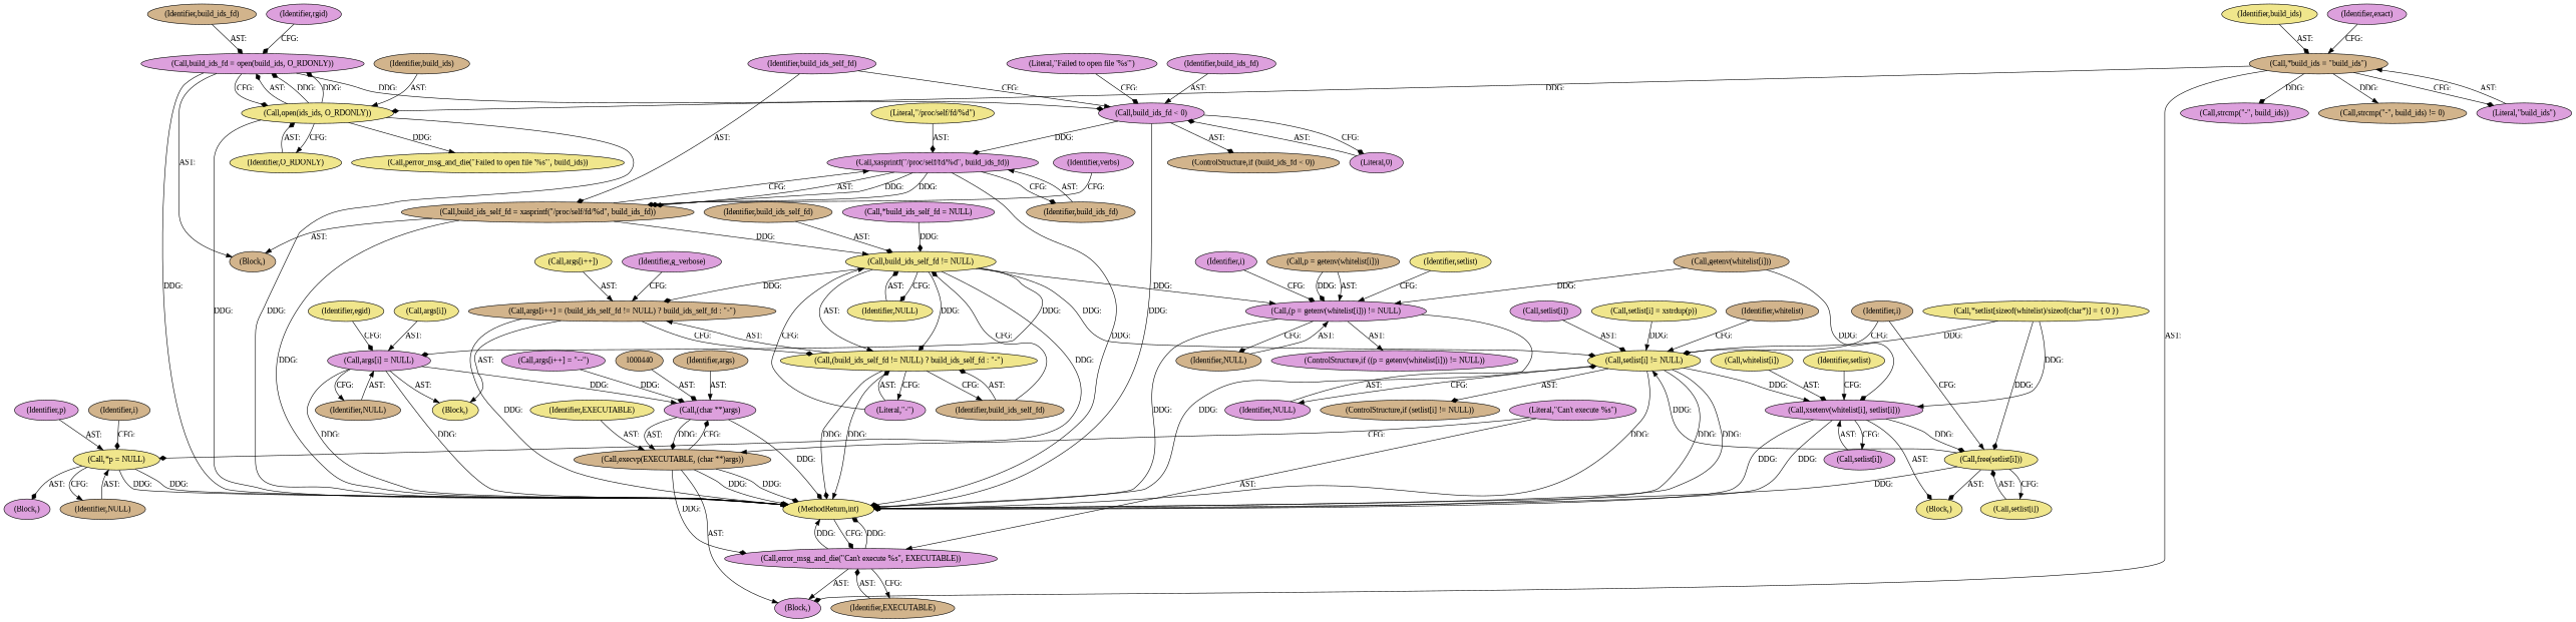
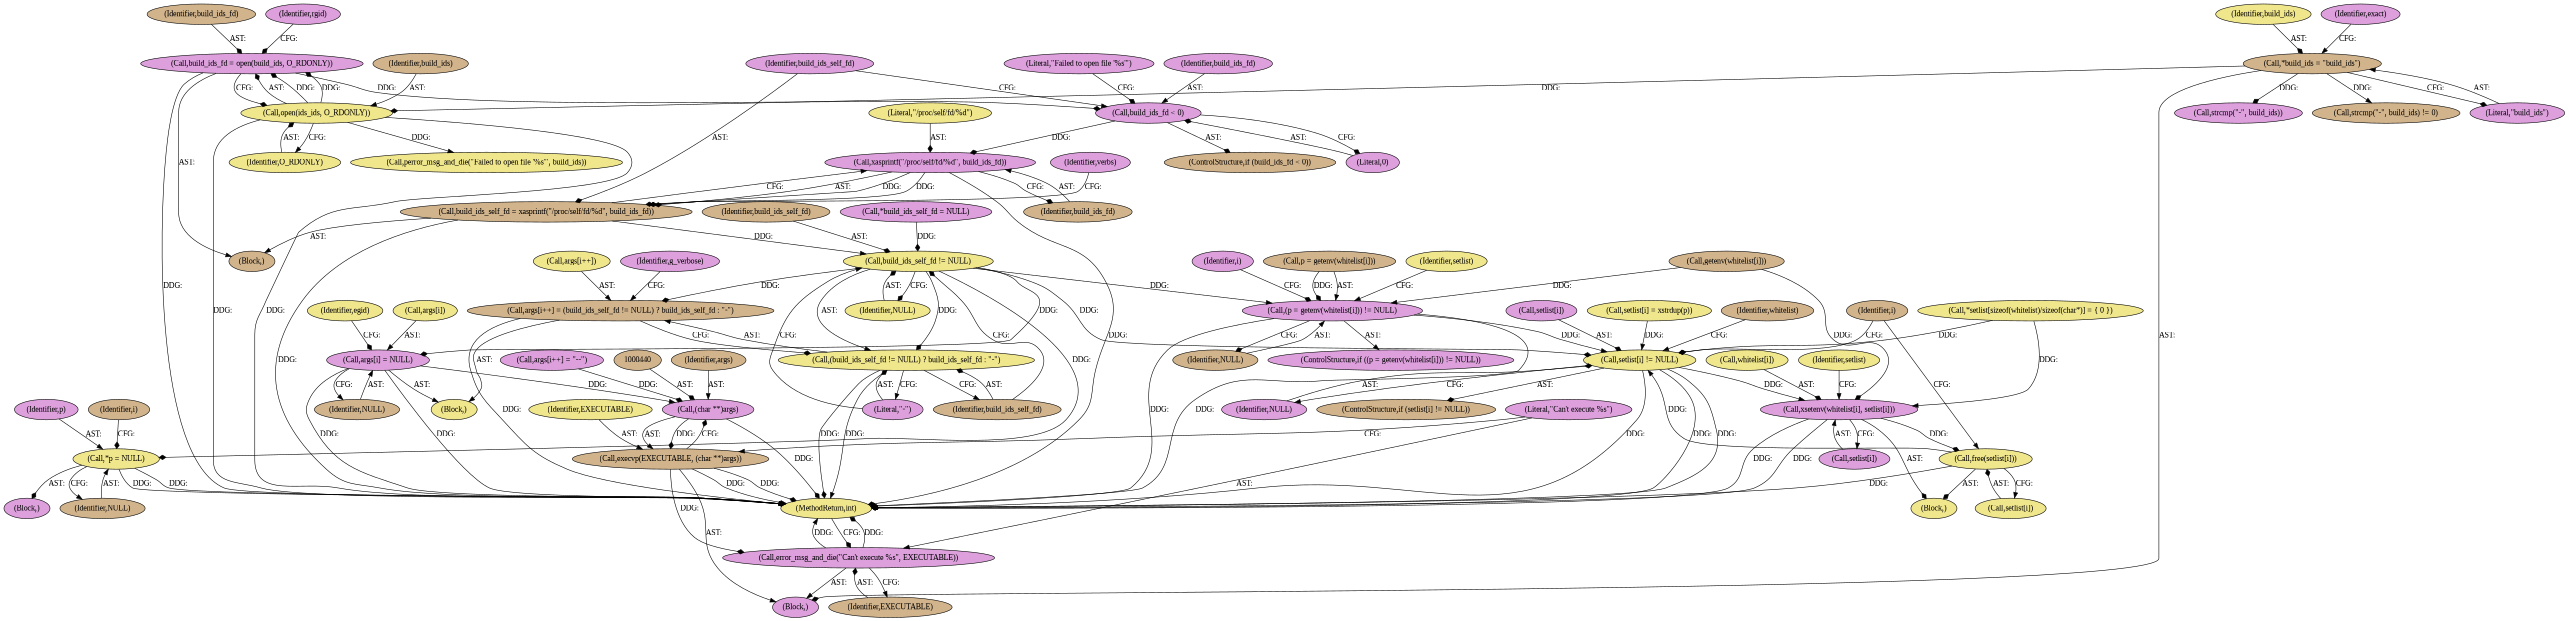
  digraph {
    fontname="Liberation Serif"
    node [fillcolor=plum fontname="Liberation Serif" style=filled]
    edge [arrowhead=diamond fontname="Liberation Serif"]
    n1 [label="(Call,build_ids_fd = open(build_ids, O_RDONLY))"]
    n2 [fillcolor=khaki label="(Call,open(ids_ids, O_RDONLY))"]
    n3 [label="(Call,build_ids_fd < 0)"]
    n4 [fillcolor=tan label="(Block,)"]
    n5 [fillcolor=khaki label="(MethodReturn,int)"]
    n6 [fillcolor=khaki label="(Identifier,O_RDONLY)"]
    n7 [fillcolor=khaki label="(Call,perror_msg_and_die(\"Failed to open file '%s'\", build_ids))"]
    n8 [label="(Call,xasprintf(\"/proc/self/fd/%d\", build_ids_fd))"]
    n9 [label="(Literal,0)"]
    n10 [fillcolor=tan label="(ControlStructure,if (build_ids_fd < 0))"]
    n11 [label="(Call,error_msg_and_die(\"Can't execute %s\", EXECUTABLE))"]
    n12 [fillcolor=tan label="(Call,*build_ids = \"build_ids\")"]
    n13 [label="(Call,strcmp(\"-\", build_ids))"]
    n14 [fillcolor=tan label="(Call,strcmp(\"-\", build_ids) != 0)"]
    n15 [label="(Block,)"]
    n16 [label="(Literal,\"build_ids\")"]
    n17 [fillcolor=tan label="(Call,build_ids_self_fd = xasprintf(\"/proc/self/fd/%d\", build_ids_fd))"]
    n18 [fillcolor=tan label="(Identifier,build_ids_fd)"]
    n19 [fillcolor=khaki label="(Call,build_ids_self_fd != NULL)"]
    n20 [fillcolor=tan label="(Call,args[i++] = (build_ids_self_fd != NULL) ? build_ids_self_fd : \"-\")"]
    n21 [fillcolor=khaki label="(Call,(build_ids_self_fd != NULL) ? build_ids_self_fd : \"-\")"]
    n22 [label="(Call,args[i] = NULL)"]
    n23 [fillcolor=khaki label="(Call,*p = NULL)"]
    n24 [label="(Call,(p = getenv(whitelist[i])) != NULL)"]
    n25 [fillcolor=khaki label="(Call,setlist[i] != NULL)"]
    n26 [fillcolor=khaki label="(Identifier,NULL)"]
    n27 [fillcolor=khaki label="(Block,)"]
    n28 [label="(Literal,\"-\")"]
    n29 [fillcolor=tan label="(Identifier,build_ids_self_fd)"]
    n30 [label="(Call,(char **)args)"]
    n31 [fillcolor=tan label="(Identifier,NULL)"]
    n32 [fillcolor=tan label="(Identifier,NULL)"]
    n33 [label="(Block,)"]
    n34 [fillcolor=tan label="(Identifier,NULL)"]
    n35 [label="(ControlStructure,if ((p = getenv(whitelist[i])) != NULL))"]
    n36 [label="(Call,xsetenv(whitelist[i], setlist[i]))"]
    n37 [fillcolor=tan label="(ControlStructure,if (setlist[i] != NULL))"]
    n38 [label="(Identifier,NULL)"]
    n39 [fillcolor=tan label="(Call,execvp(EXECUTABLE, (char **)args))"]
    n40 [fillcolor=tan label="(Identifier,args)"]
    n41 [fillcolor=tan label="(Identifier,EXECUTABLE)"]
    n42 [fillcolor=khaki label="(Call,free(setlist[i]))"]
    n43 [fillcolor=khaki label="(Block,)"]
    n44 [label="(Call,setlist[i])"]
    n45 [fillcolor=khaki label="(Call,setlist[i])"]
    n46 [fillcolor=tan label="(Identifier,build_ids_fd)"]
    n47 [fillcolor=khaki label="(Identifier,build_ids)"]
    n48 [fillcolor=khaki label="(Call,*setlist[sizeof(whitelist)/sizeof(char*)] = { 0 })"]
    n49 [label="(Identifier,p)"]
    n50 [label="(Identifier,build_ids_fd)"]
    n51 [fillcolor=khaki label="(Identifier,EXECUTABLE)"]
    n52 [label="(Literal,\"Can't execute %s\")"]
    n53 [label="(Call,args[i++] = \"--\")"]
    n54 [fillcolor=khaki label="(Identifier,setlist)"]
    n55 [fillcolor=khaki label="(Identifier,setlist)"]
    n56 [fillcolor=tan label="(Identifier,i)"]
    n57 [label="(Identifier,g_verbose)"]
    n58 [label="(Identifier,exact)"]
    n59 [label="(Identifier,build_ids_self_fd)"]
    n60 [fillcolor=tan label="(Identifier,whitelist)"]
    n61 [label="(Identifier,verbs)"]
    n62 [fillcolor=khaki label="(Call,args[i++])"]
    n63 [fillcolor=tan label="(Identifier,build_ids_self_fd)"]
    n64 [fillcolor=khaki label="(Literal,\"/proc/self/fd/%d\")"]
    n65 [fillcolor=tan label="(Identifier,i)"]
    n66 [label="(Identifier,i)"]
    n67 [label="(Call,*build_ids_self_fd = NULL)"]
    n68 [fillcolor=tan label="(Call,getenv(whitelist[i]))"]
    n69 [fillcolor=khaki label="(Call,args[i])"]
    n70 [label="(Identifier,rgid)"]
    n71 [fillcolor=tan label="(Identifier,build_ids)"]
    n72 [fillcolor=tan label="(Call,p = getenv(whitelist[i]))"]
    n73 [label="(Call,setlist[i])"]
    n74 [fillcolor=khaki label="(Identifier,egid)"]
    n75 [label="(Literal,\"Failed to open file '%s'\")"]
    n76 [fillcolor=khaki label="(Call,setlist[i] = xstrdup(p))"]
    n77 [fillcolor=khaki label="(Call,whitelist[i])"]
    1000440 [fillcolor=tan]
    n1 -> n2 [label="CFG: "]
    n1 -> n3 [label="DDG: "]
    n1 -> n4 [arrowhead=normal label="AST: "]
    n1 -> n5 [arrowhead=normal label="DDG: "]
    n2 -> n1 [label="AST: "]
    n2 -> n1 [label="DDG: "]
    n2 -> n1 [label="DDG: "]
    n2 -> n5 [arrowhead=normal label="DDG: "]
    n2 -> n5 [arrowhead=normal label="DDG: "]
    n2 -> n6 [arrowhead=normal label="CFG: "]
    n2 -> n7 [arrowhead=normal label="DDG: "]
-   n3 -> n5 [label="DDG: "]
    n3 -> n8 [label="DDG: "]
    n3 -> n9 [label="CFG: "]
    n3 -> n10 [label="AST: "]
    n5 -> n11 [label="CFG: "]
    n6 -> n2 [label="AST: "]
    n8 -> n5 [label="DDG: "]
    n8 -> n17 [label="AST: "]
    n8 -> n17 [label="DDG: "]
    n8 -> n17 [arrowhead=normal label="DDG: "]
    n8 -> n18 [label="CFG: "]
    n9 -> n3 [label="AST: "]
    n11 -> n5 [label="DDG: "]
    n11 -> n5 [arrowhead=normal label="DDG: "]
    n11 -> n15 [arrowhead=normal label="AST: "]
    n11 -> n41 [arrowhead=normal label="CFG: "]
    n12 -> n2 [label="DDG: "]
    n12 -> n13 [label="DDG: "]
    n12 -> n14 [arrowhead=normal label="DDG: "]
    n12 -> n15 [label="AST: "]
    n12 -> n16 [label="CFG: "]
    n16 -> n12 [arrowhead=normal label="AST: "]
    n17 -> n4 [arrowhead=normal label="AST: "]
    n17 -> n5 [arrowhead=normal label="DDG: "]
    n17 -> n8 [arrowhead=normal label="CFG: "]
    n17 -> n19 [arrowhead=normal label="DDG: "]
    n18 -> n8 [arrowhead=normal label="AST: "]
    n19 -> n20 [label="DDG: "]
    n19 -> n21 [arrowhead=normal label="AST: "]
    n19 -> n21 [label="DDG: "]
    n19 -> n22 [label="DDG: "]
    n19 -> n23 [label="DDG: "]
    n19 -> n24 [arrowhead=normal label="DDG: "]
    n19 -> n25 [label="DDG: "]
    n19 -> n26 [label="CFG: "]
    n20 -> n5 [arrowhead=normal label="DDG: "]
    n20 -> n21 [label="CFG: "]
    n20 -> n27 [arrowhead=normal label="AST: "]
    n21 -> n5 [arrowhead=normal label="DDG: "]
    n21 -> n5 [label="DDG: "]
    n21 -> n20 [arrowhead=normal label="AST: "]
    n21 -> n28 [arrowhead=normal label="CFG: "]
    n21 -> n29 [arrowhead=normal label="CFG: "]
    n22 -> n5 [label="DDG: "]
    n22 -> n5 [arrowhead=normal label="DDG: "]
    n22 -> n27 [arrowhead=normal label="AST: "]
    n22 -> n30 [arrowhead=normal label="DDG: "]
    n22 -> n31 [arrowhead=normal label="CFG: "]
    n23 -> n5 [label="DDG: "]
    n23 -> n5 [label="DDG: "]
    n23 -> n32 [arrowhead=normal label="CFG: "]
    n23 -> n33 [label="AST: "]
    n24 -> n5 [arrowhead=normal label="DDG: "]
    n24 -> n5 [label="DDG: "]
+   n24 -> n25 [arrowhead=normal label="DDG: "]
    n24 -> n34 [label="CFG: "]
    n24 -> n35 [arrowhead=normal label="AST: "]
    n25 -> n5 [label="DDG: "]
    n25 -> n5 [arrowhead=normal label="DDG: "]
    n25 -> n5 [arrowhead=normal label="DDG: "]
    n25 -> n36 [arrowhead=normal label="DDG: "]
    n25 -> n37 [label="AST: "]
    n25 -> n38 [arrowhead=normal label="CFG: "]
    n26 -> n19 [label="AST: "]
    n28 -> n19 [arrowhead=normal label="CFG: "]
    n28 -> n21 [label="AST: "]
    n29 -> n19 [label="CFG: "]
    n29 -> n21 [label="AST: "]
    n30 -> n5 [label="DDG: "]
    n30 -> n39 [arrowhead=normal label="AST: "]
    n30 -> n39 [label="DDG: "]
    n31 -> n22 [arrowhead=normal label="AST: "]
    n32 -> n23 [arrowhead=normal label="AST: "]
    n34 -> n24 [arrowhead=normal label="AST: "]
    n36 -> n5 [label="DDG: "]
    n36 -> n5 [label="DDG: "]
    n36 -> n42 [label="DDG: "]
    n36 -> n43 [label="AST: "]
    n36 -> n44 [arrowhead=normal label="CFG: "]
    n38 -> n25 [label="AST: "]
    n39 -> n5 [arrowhead=normal label="DDG: "]
    n39 -> n5 [label="DDG: "]
    n39 -> n11 [label="DDG: "]
    n39 -> n15 [arrowhead=normal label="AST: "]
    n39 -> n30 [label="CFG: "]
    n40 -> n30 [arrowhead=normal label="AST: "]
    n41 -> n11 [label="AST: "]
    n42 -> n5 [arrowhead=normal label="DDG: "]
    n42 -> n25 [arrowhead=normal label="DDG: "]
    n42 -> n43 [label="AST: "]
    n42 -> n45 [arrowhead=normal label="CFG: "]
    n44 -> n36 [arrowhead=normal label="AST: "]
    n45 -> n42 [label="AST: "]
    n46 -> n1 [label="AST: "]
    n47 -> n12 [label="AST: "]
    n48 -> n25 [label="DDG: "]
    n48 -> n36 [arrowhead=normal label="DDG: "]
-   n48 -> n42 [label="DDG: "]
    n49 -> n23 [arrowhead=normal label="AST: "]
    n50 -> n3 [arrowhead=normal label="AST: "]
    n51 -> n39 [arrowhead=normal label="AST: "]
    n52 -> n11 [arrowhead=normal label="AST: "]
    n52 -> n39 [arrowhead=normal label="CFG: "]
    n53 -> n30 [label="DDG: "]
    n54 -> n36 [arrowhead=normal label="CFG: "]
    n55 -> n24 [arrowhead=normal label="CFG: "]
    n56 -> n25 [label="CFG: "]
    n56 -> n42 [arrowhead=normal label="CFG: "]
    n57 -> n20 [arrowhead=normal label="CFG: "]
    n58 -> n12 [arrowhead=normal label="CFG: "]
    n59 -> n3 [arrowhead=normal label="CFG: "]
    n59 -> n17 [label="AST: "]
    n60 -> n25 [arrowhead=normal label="CFG: "]
    n61 -> n17 [label="CFG: "]
    n62 -> n20 [arrowhead=normal label="AST: "]
    n63 -> n19 [label="AST: "]
    n64 -> n8 [label="AST: "]
    n65 -> n23 [label="CFG: "]
    n66 -> n24 [label="CFG: "]
    n67 -> n19 [label="DDG: "]
    n68 -> n24 [arrowhead=normal label="DDG: "]
    n68 -> n36 [label="DDG: "]
    n69 -> n22 [arrowhead=normal label="AST: "]
    n70 -> n1 [label="CFG: "]
    n71 -> n2 [arrowhead=normal label="AST: "]
    n72 -> n24 [arrowhead=normal label="AST: "]
    n72 -> n24 [label="DDG: "]
    n73 -> n25 [label="AST: "]
    n74 -> n22 [label="CFG: "]
    n75 -> n3 [label="CFG: "]
    n76 -> n25 [arrowhead=normal label="DDG: "]
    n77 -> n36 [label="AST: "]
    1000440 -> n30 [label="AST: "]
  }
